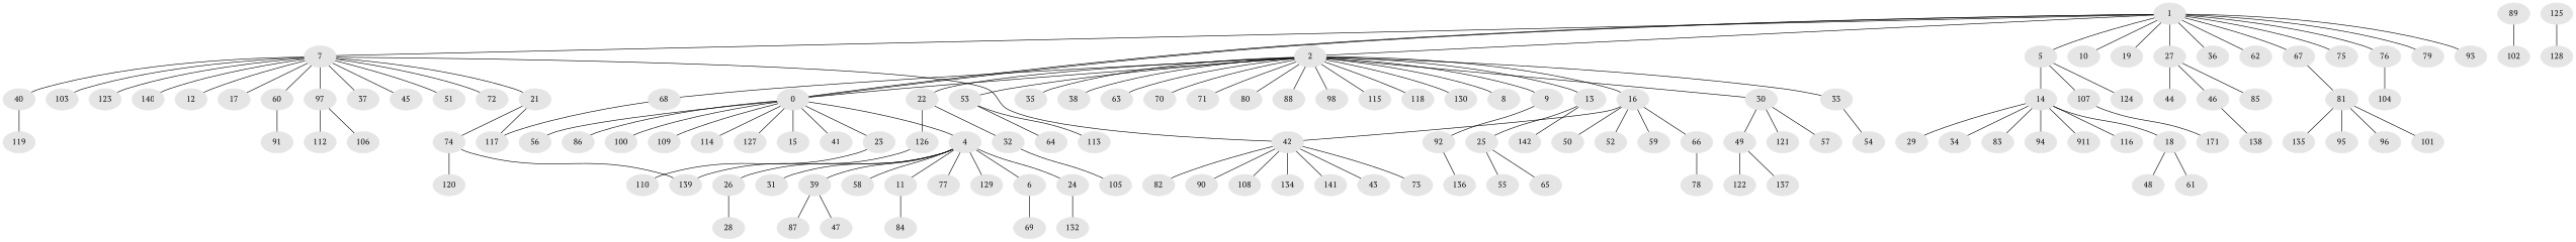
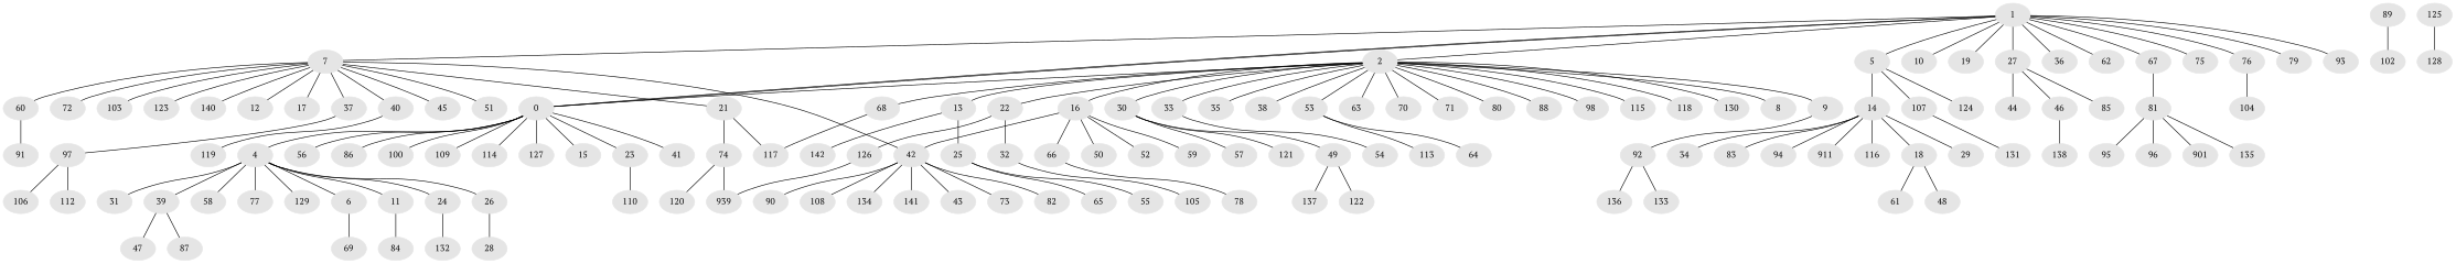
  graph {
    fontname="PT Serif"
    node [color=gray90 fontname="PT Serif" style=filled]
    edge [fontname="PT Serif"]
    1
    2
    n3 [label=0]
    5
    7
    10
    19
    27
    36
    62
    67
    75
    76
    79
    93
    8
    9
    13
    16
    22
    30
    33
    35
    38
    53
    63
    68
    70
    71
    80
    88
    98
    115
    118
    130
    4
    15
    23
    41
    56
    86
    100
    109
    114
    127
    14
    107
    124
    12
    17
    21
    37
    40
    42
    45
    51
    60
    72
    97
    103
    123
    140
    44
    46
    85
    81
    104
    92
    25
    142
    50
    52
    59
    66
    32
    126
    49
    57
    121
    54
    64
    113
    117
    6
    11
    24
    26
    31
    39
    58
    77
    129
    110
    69
    84
    132
    28
    47
    87
    18
    29
    34
    83
    94
    n105 [label=911]
    116
-   131 [label=171]
+   131
    74
    119
    43
    73
    82
    90
    108
    134
    141
    91
    106
    112
+   133
    136
    55
    65
    48
    61
    78
    89
    102
    125
    128
    120
-   139
+   139 [label=939]
    105
    138
    122
    137
    95
    96
-   101
+   101 [label=901]
    135
    1 -- 2
    1 -- n3
    1 -- n3
    1 -- 5
    1 -- 7
    1 -- 10
    1 -- 19
    1 -- 27
    1 -- 36
    1 -- 62
    1 -- 67
    1 -- 75
    1 -- 76
    1 -- 79
    1 -- 93
    2 -- n3
    2 -- 8
    2 -- 9
    2 -- 13
    2 -- 16
    2 -- 22
    2 -- 30
    2 -- 33
    2 -- 35
    2 -- 38
    2 -- 53
    2 -- 63
    2 -- 68
    2 -- 70
    2 -- 71
    2 -- 80
    2 -- 88
    2 -- 98
    2 -- 115
    2 -- 118
    2 -- 130
    n3 -- 4
    n3 -- 15
    n3 -- 23
    n3 -- 41
    n3 -- 56
    n3 -- 86
    n3 -- 100
    n3 -- 109
    n3 -- 114
    n3 -- 127
    5 -- 14
    5 -- 107
    5 -- 124
    7 -- 12
    7 -- 17
    7 -- 21
    7 -- 37
    7 -- 40
    7 -- 42
    7 -- 45
    7 -- 51
    7 -- 60
    7 -- 72
-   7 -- 97
+   37 -- 97
    7 -- 103
    7 -- 123
    7 -- 140
    27 -- 44
    27 -- 46
    27 -- 85
    67 -- 81
    76 -- 104
    9 -- 92
    13 -- 25
    13 -- 142
    16 -- 42
    16 -- 50
    16 -- 52
    16 -- 59
    16 -- 66
    22 -- 32
    22 -- 126
    30 -- 49
    30 -- 57
    30 -- 121
    33 -- 54
    53 -- 64
    53 -- 113
    68 -- 117
    4 -- 6
    4 -- 11
    4 -- 24
    4 -- 26
    4 -- 31
    4 -- 39
    4 -- 58
    4 -- 77
    4 -- 129
    23 -- 110
    14 -- 18
    14 -- 29
    14 -- 34
    14 -- 83
    14 -- 94
    14 -- n105
    14 -- 116
    107 -- 131
    21 -- 117
    21 -- 74
    40 -- 119
    42 -- 43
    42 -- 73
    42 -- 82
    42 -- 90
    42 -- 108
    42 -- 134
    42 -- 141
    60 -- 91
    97 -- 106
    97 -- 112
    46 -- 138
    81 -- 95
    81 -- 96
    81 -- 101
    81 -- 135
+   92 -- 133
    92 -- 136
    25 -- 55
    25 -- 65
    66 -- 78
    32 -- 105
    126 -- 139
    49 -- 122
    49 -- 137
    6 -- 69
    11 -- 84
    24 -- 132
    26 -- 28
    39 -- 47
    39 -- 87
    18 -- 48
    18 -- 61
    74 -- 120
    74 -- 139
    89 -- 102
    125 -- 128
  }
